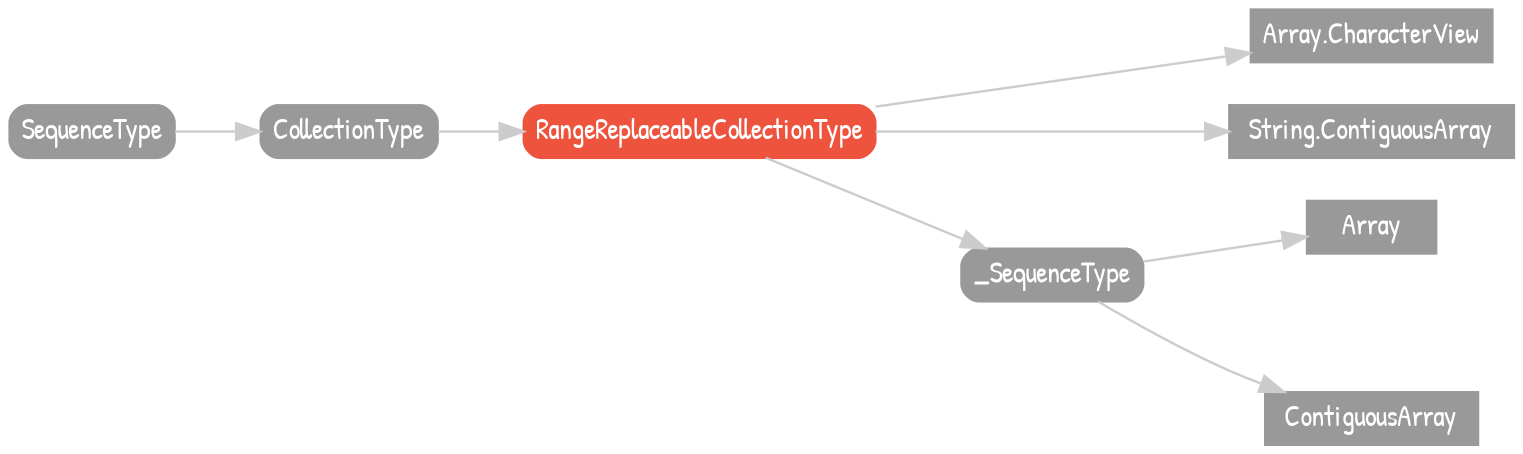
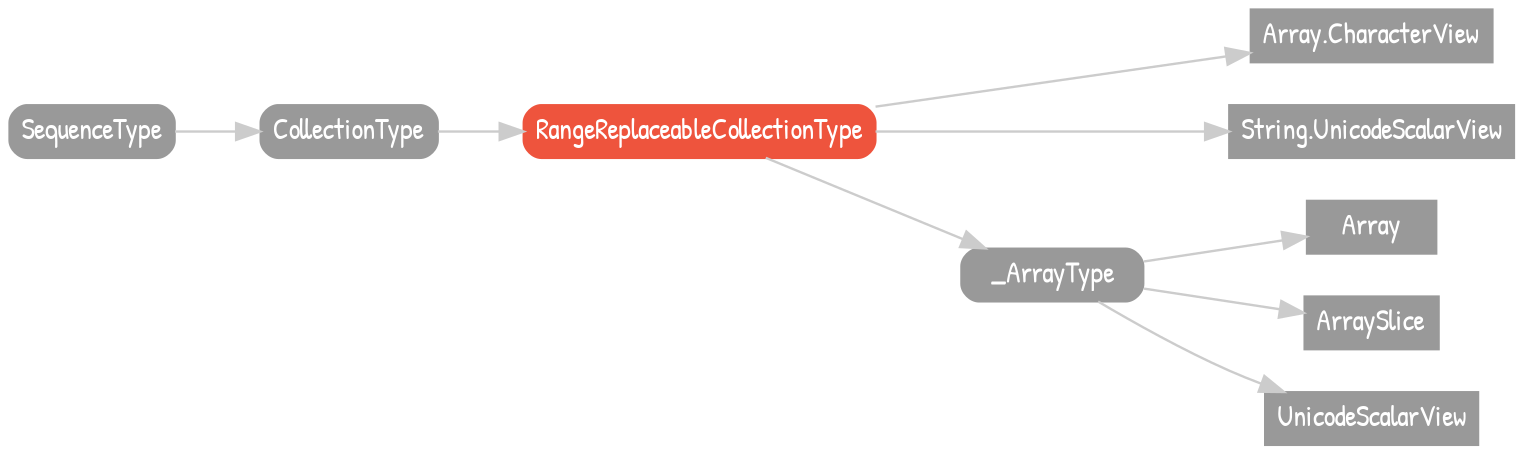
  strict digraph {
    fontname="Patrick Hand"
    rankdir=LR
    node [color="#999999" fillcolor="#999999" fontcolor=white fontname="Patrick Hand" fontsize=12 margin="0.07,0.05" shape=box style=filled]
    edge [color="#cccccc" fontname="Patrick Hand"]
    Array [height=0.3]
-   ContiguousArray [height=0.3]
+   ArraySlice [height=0.3]
+   ContiguousArray [height=0.3 label=UnicodeScalarView]
    n4 [height=0.3 label="Array.CharacterView"]
-   "String.UnicodeScalarView" [height=0.3 label="String.ContiguousArray"]
+   "String.UnicodeScalarView" [height=0.3]
    CollectionType [height=0.3 style="filled,rounded"]
    RangeReplaceableCollectionType [color="#ee543d" fillcolor="#ee543d" height=0.3 style="filled,rounded"]
-   _ArrayType [height=0.3 style="filled,rounded" label=_SequenceType]
+   _ArrayType [height=0.3 style="filled,rounded"]
    SequenceType [height=0.3 style="filled,rounded"]
    subgraph sub_1 {
      rank=max
      Array
+     ArraySlice
      ContiguousArray
      n4
      "String.UnicodeScalarView"
    }
    CollectionType -> RangeReplaceableCollectionType
    RangeReplaceableCollectionType -> n4
    RangeReplaceableCollectionType -> "String.UnicodeScalarView"
    RangeReplaceableCollectionType -> _ArrayType
    _ArrayType -> Array
+   _ArrayType -> ArraySlice
    _ArrayType -> ContiguousArray
    SequenceType -> CollectionType
  }
